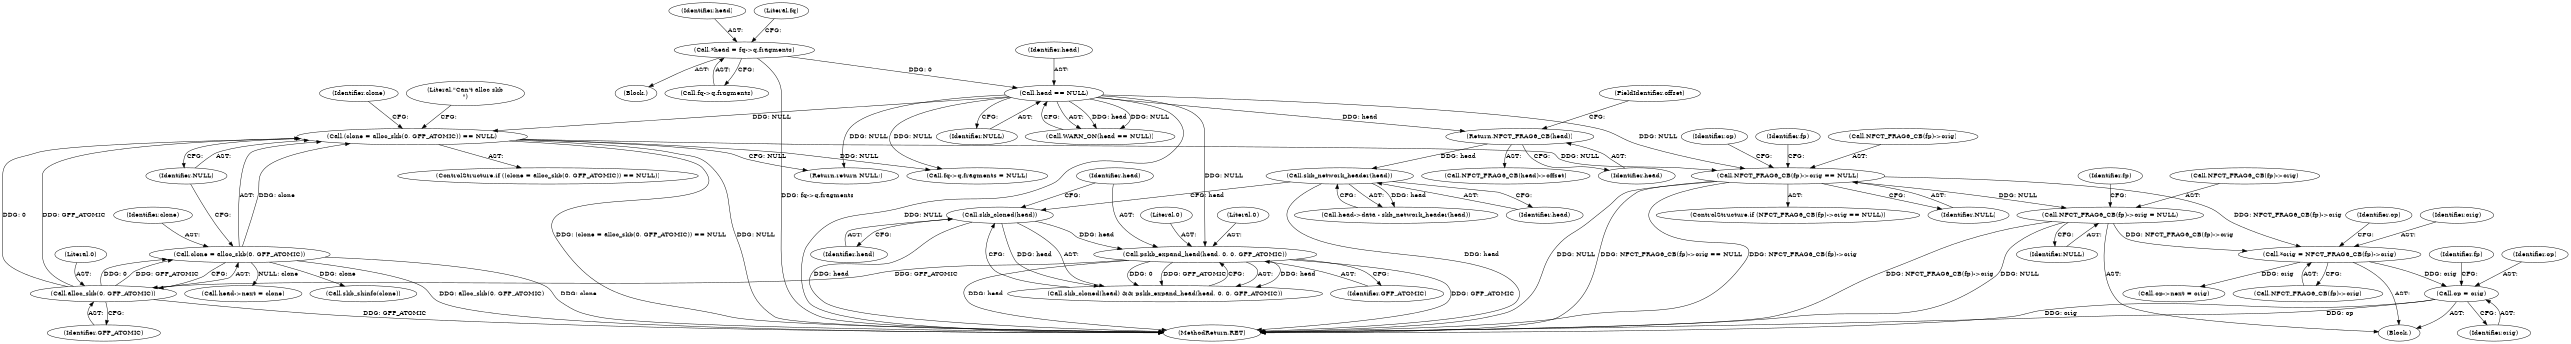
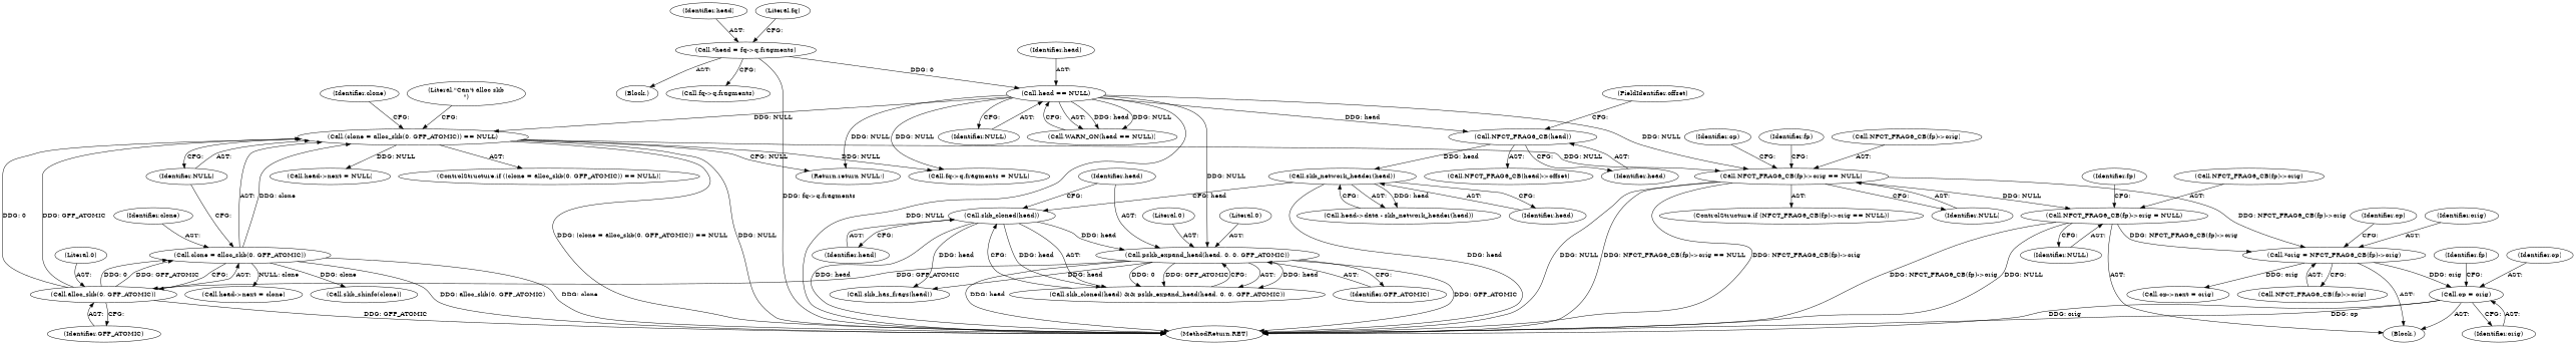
  digraph {
    n1 [label="(Call,op = orig)"]
    n2 [label="(Block,)"]
    n3 [label="(Identifier,orig)"]
    n4 [label="(MethodReturn,RET)"]
    n5 [label="(Call,*orig = NFCT_FRAG6_CB(fp)->orig)"]
    n6 [label="(Call,op->next = orig)"]
    n7 [label="(Call,NFCT_FRAG6_CB(fp)->orig)"]
    n8 [label="(Call,NFCT_FRAG6_CB(fp)->orig == NULL)"]
    n9 [label="(Call,NFCT_FRAG6_CB(fp)->orig = NULL)"]
    n10 [label="(ControlStructure,if (NFCT_FRAG6_CB(fp)->orig == NULL))"]
    n11 [label="(Identifier,NULL)"]
    n12 [label="(Identifier,NULL)"]
    n13 [label="(Call,head == NULL)"]
    n14 [label="(Call,(clone = alloc_skb(0, GFP_ATOMIC)) == NULL)"]
-   n15 [label="(Return,NFCT_FRAG6_CB(head))"]
+   n15 [label="(Call,NFCT_FRAG6_CB(head))"]
    n16 [label="(Call,WARN_ON(head == NULL))"]
    n17 [label="(Return,return NULL;)"]
    n18 [label="(Call,fq->q.fragments = NULL)"]
    n19 [label="(Identifier,NULL)"]
    n20 [label="(Call,pskb_expand_head(head, 0, 0, GFP_ATOMIC))"]
+   n21 [label="(Call,head->next = NULL)"]
    n22 [label="(Identifier,NULL)"]
    n23 [label="(ControlStructure,if ((clone = alloc_skb(0, GFP_ATOMIC)) == NULL))"]
    n24 [label="(Call,skb_network_header(head))"]
    n25 [label="(Identifier,head)"]
    n26 [label="(Call,NFCT_FRAG6_CB(head)->offset)"]
    n27 [label="(Call,*head = fq->q.fragments)"]
    n28 [label="(Block,)"]
    n29 [label="(Call,fq->q.fragments)"]
    n30 [label="(Call,clone = alloc_skb(0, GFP_ATOMIC))"]
    n31 [label="(Call,alloc_skb(0, GFP_ATOMIC))"]
    n32 [label="(Call,head->next = clone)"]
    n33 [label="(Call,skb_shinfo(clone))"]
    n34 [label="(Identifier,GFP_ATOMIC)"]
+   n35 [label="(Call,skb_has_frags(head))"]
    n36 [label="(Call,skb_cloned(head) && pskb_expand_head(head, 0, 0, GFP_ATOMIC))"]
    n37 [label="(Identifier,GFP_ATOMIC)"]
    n38 [label="(Call,skb_cloned(head))"]
    n39 [label="(Identifier,head)"]
    n40 [label="(Call,head->data - skb_network_header(head))"]
    n41 [label="(Identifier,head)"]
    n42 [label="(Identifier,head)"]
    n43 [label="(Identifier,op)"]
    n44 [label="(Identifier,fp)"]
    n45 [label="(Identifier,head)"]
    n46 [label="(Identifier,head)"]
    n47 [label="(Literal,\"Can't alloc skb\n\")"]
    n48 [label="(Literal,0)"]
    n49 [label="(Identifier,fp)"]
    n50 [label="(Identifier,fp)"]
    n51 [label="(Identifier,clone)"]
    n52 [label="(FieldIdentifier,offset)"]
    n53 [label="(Call,NFCT_FRAG6_CB(fp)->orig)"]
    n54 [label="(Call,NFCT_FRAG6_CB(fp)->orig)"]
    n55 [label="(Literal,fq)"]
    n56 [label="(Identifier,op)"]
    n57 [label="(Identifier,op)"]
    n58 [label="(Identifier,orig)"]
    n59 [label="(Identifier,clone)"]
    n60 [label="(Literal,0)"]
    n61 [label="(Literal,0)"]
    n1 -> n2 [label="AST: "]
    n1 -> n3 [label="CFG: "]
    n1 -> n4 [label="DDG: op"]
    n1 -> n4 [label="DDG: orig"]
    n3 -> n1 [label="AST: "]
    n5 -> n1 [label="DDG: orig"]
    n5 -> n2 [label="AST: "]
    n5 -> n6 [label="DDG: orig"]
    n5 -> n7 [label="CFG: "]
    n7 -> n5 [label="AST: "]
    n8 -> n4 [label="DDG: NFCT_FRAG6_CB(fp)->orig == NULL"]
    n8 -> n4 [label="DDG: NFCT_FRAG6_CB(fp)->orig"]
    n8 -> n4 [label="DDG: NULL"]
    n8 -> n5 [label="DDG: NFCT_FRAG6_CB(fp)->orig"]
    n8 -> n9 [label="DDG: NULL"]
    n8 -> n10 [label="AST: "]
    n8 -> n11 [label="CFG: "]
    n9 -> n2 [label="AST: "]
    n9 -> n4 [label="DDG: NFCT_FRAG6_CB(fp)->orig"]
    n9 -> n4 [label="DDG: NULL"]
    n9 -> n5 [label="DDG: NFCT_FRAG6_CB(fp)->orig"]
    n9 -> n12 [label="CFG: "]
    n11 -> n8 [label="AST: "]
    n12 -> n9 [label="AST: "]
    n13 -> n4 [label="DDG: NULL"]
    n13 -> n8 [label="DDG: NULL"]
    n13 -> n14 [label="DDG: NULL"]
    n13 -> n15 [label="DDG: head"]
    n13 -> n16 [label="AST: "]
    n13 -> n16 [label="DDG: head"]
    n13 -> n16 [label="DDG: NULL"]
    n13 -> n17 [label="DDG: NULL"]
    n13 -> n18 [label="DDG: NULL"]
    n13 -> n19 [label="CFG: "]
    n13 -> n20 [label="DDG: NULL"]
    n14 -> n4 [label="DDG: (clone = alloc_skb(0, GFP_ATOMIC)) == NULL"]
    n14 -> n4 [label="DDG: NULL"]
    n14 -> n8 [label="DDG: NULL"]
    n14 -> n17 [label="CFG: NULL"]
    n14 -> n18 [label="DDG: NULL"]
+   n14 -> n21 [label="DDG: NULL"]
    n14 -> n22 [label="CFG: "]
    n14 -> n23 [label="AST: "]
    n15 -> n24 [label="DDG: head"]
    n15 -> n25 [label="CFG: "]
    n15 -> n26 [label="AST: "]
    n16 -> n13 [label="CFG: "]
    n19 -> n13 [label="AST: "]
    n20 -> n4 [label="DDG: head"]
    n20 -> n4 [label="DDG: GFP_ATOMIC"]
    n20 -> n31 [label="DDG: GFP_ATOMIC"]
+   n20 -> n35 [label="DDG: head"]
    n20 -> n36 [label="AST: "]
    n20 -> n36 [label="DDG: head"]
    n20 -> n36 [label="DDG: 0"]
    n20 -> n36 [label="DDG: GFP_ATOMIC"]
    n20 -> n37 [label="CFG: "]
    n22 -> n14 [label="AST: "]
    n22 -> n30 [label="CFG: "]
    n24 -> n4 [label="DDG: head"]
    n24 -> n38 [label="CFG: head"]
    n24 -> n40 [label="AST: "]
    n24 -> n40 [label="DDG: head"]
    n24 -> n41 [label="CFG: "]
    n25 -> n15 [label="AST: "]
    n27 -> n4 [label="DDG: fq->q.fragments"]
    n27 -> n13 [label="DDG: 0"]
    n27 -> n28 [label="AST: "]
    n27 -> n29 [label="CFG: "]
-   n29 -> n27 [label="AST: "]
    n30 -> n4 [label="DDG: alloc_skb(0, GFP_ATOMIC)"]
    n30 -> n4 [label="DDG: clone"]
    n30 -> n14 [label="AST: "]
    n30 -> n14 [label="DDG: clone"]
    n30 -> n31 [label="CFG: "]
    n30 -> n32 [label="NULL: clone"]
    n30 -> n33 [label="DDG: clone"]
    n31 -> n4 [label="DDG: GFP_ATOMIC"]
    n31 -> n14 [label="DDG: 0"]
    n31 -> n14 [label="DDG: GFP_ATOMIC"]
    n31 -> n30 [label="AST: "]
    n31 -> n30 [label="DDG: 0"]
    n31 -> n30 [label="DDG: GFP_ATOMIC"]
    n31 -> n34 [label="CFG: "]
    n34 -> n31 [label="AST: "]
    n36 -> n20 [label="CFG: "]
    n36 -> n38 [label="CFG: "]
    n37 -> n20 [label="AST: "]
    n38 -> n4 [label="DDG: head"]
    n38 -> n20 [label="DDG: head"]
+   n38 -> n35 [label="DDG: head"]
    n38 -> n36 [label="AST: "]
    n38 -> n36 [label="DDG: head"]
    n38 -> n39 [label="CFG: "]
    n39 -> n38 [label="AST: "]
    n40 -> n24 [label="CFG: "]
    n41 -> n24 [label="AST: "]
    n42 -> n13 [label="AST: "]
    n43 -> n8 [label="CFG: "]
    n44 -> n9 [label="CFG: "]
    n45 -> n27 [label="AST: "]
    n46 -> n20 [label="AST: "]
    n46 -> n38 [label="CFG: "]
    n47 -> n14 [label="CFG: "]
    n48 -> n20 [label="AST: "]
    n49 -> n1 [label="CFG: "]
    n50 -> n8 [label="CFG: "]
    n51 -> n14 [label="CFG: "]
    n52 -> n15 [label="CFG: "]
    n53 -> n8 [label="AST: "]
    n54 -> n9 [label="AST: "]
    n55 -> n27 [label="CFG: "]
    n56 -> n1 [label="AST: "]
    n57 -> n5 [label="CFG: "]
    n58 -> n5 [label="AST: "]
    n59 -> n30 [label="AST: "]
    n60 -> n31 [label="AST: "]
    n61 -> n20 [label="AST: "]
  }
